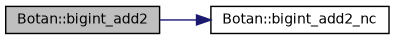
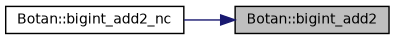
  digraph {
    rankdir=LR
    node [color=black fontname=Helvetica fontsize=10 shape=record style=filled]
    n1 [fillcolor=grey75 fontcolor=black height=0.2 label="Botan::bigint_add2" width=0.4]
    n2 [fillcolor=white height=0.2 label="Botan::bigint_add2_nc" width=0.4]
-   n1 -> n2 [color=midnightblue fontname=Helvetica fontsize=10 labelfontname=Helvetica labelfontsize=10 style=solid]
+   n2 -> n1 [color=midnightblue fontname=Helvetica fontsize=10 labelfontname=Helvetica labelfontsize=10 style=solid]
  }
